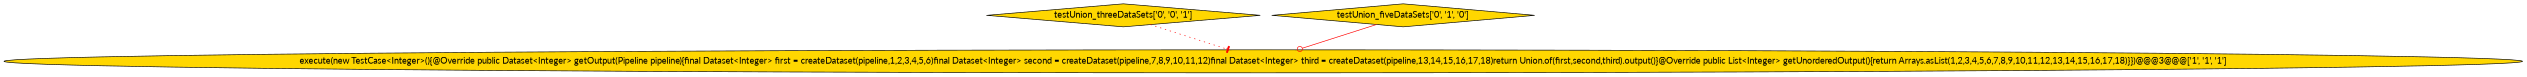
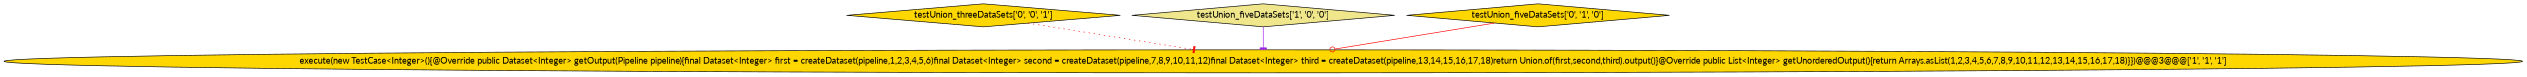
  digraph {
    fontname=Lato
    node [fillcolor=gold shape=diamond style=filled fontname=Lato]
    edge [style=solid color=red arrowhead=tee fontname=Lato]
    n1 [label="testUnion_threeDataSets['0', '0', '1']"]
    n2 [label="execute(new TestCase<Integer>(){@Override public Dataset<Integer> getOutput(Pipeline pipeline){final Dataset<Integer> first = createDataset(pipeline,1,2,3,4,5,6)final Dataset<Integer> second = createDataset(pipeline,7,8,9,10,11,12)final Dataset<Integer> third = createDataset(pipeline,13,14,15,16,17,18)return Union.of(first,second,third).output()}@Override public List<Integer> getUnorderedOutput(){return Arrays.asList(1,2,3,4,5,6,7,8,9,10,11,12,13,14,15,16,17,18)}})@@@3@@@['1', '1', '1']" shape=ellipse]
+   n3 [fillcolor=khaki label="testUnion_fiveDataSets['1', '0', '0']"]
    n4 [label="testUnion_fiveDataSets['0', '1', '0']"]
    n1 -> n2 [style=dotted]
+   n3 -> n2 [color=purple]
    n4 -> n2 [arrowhead=odot]
  }
